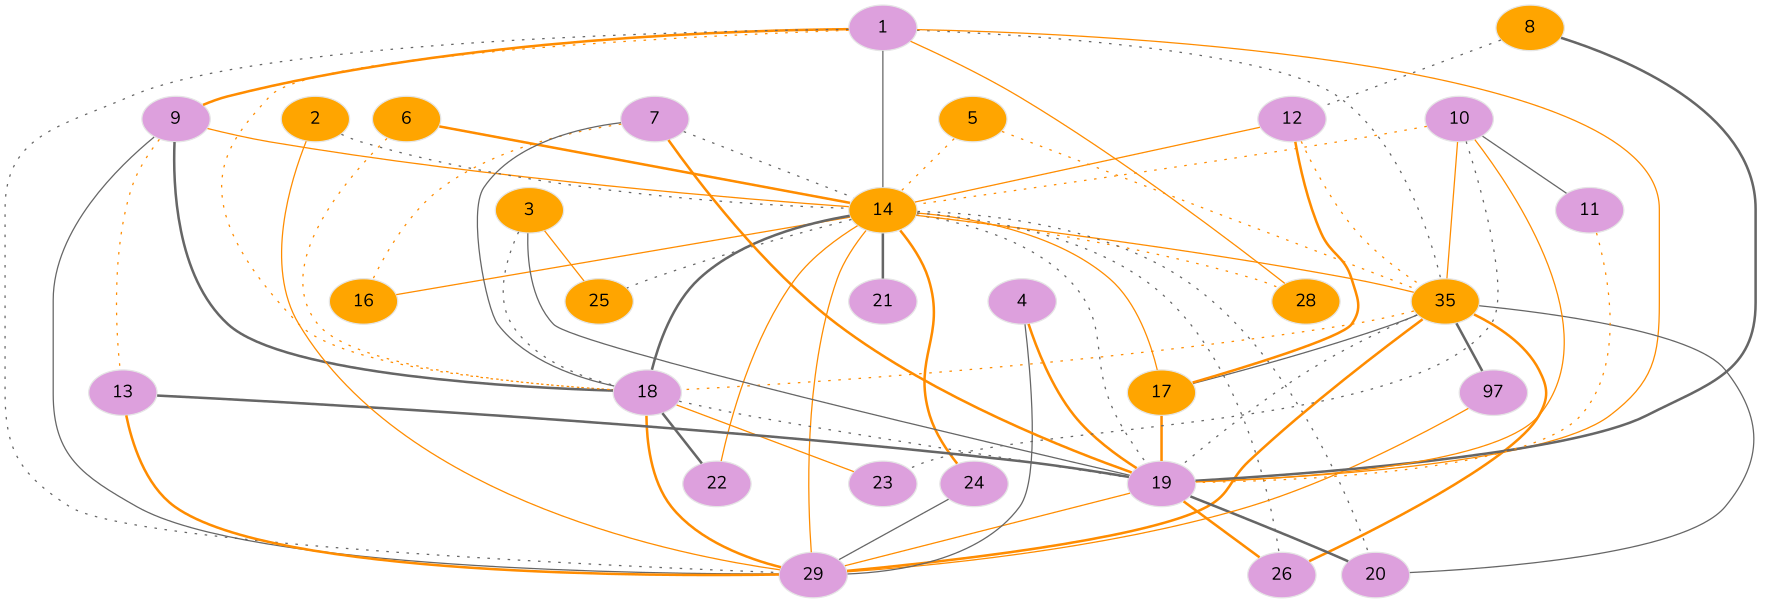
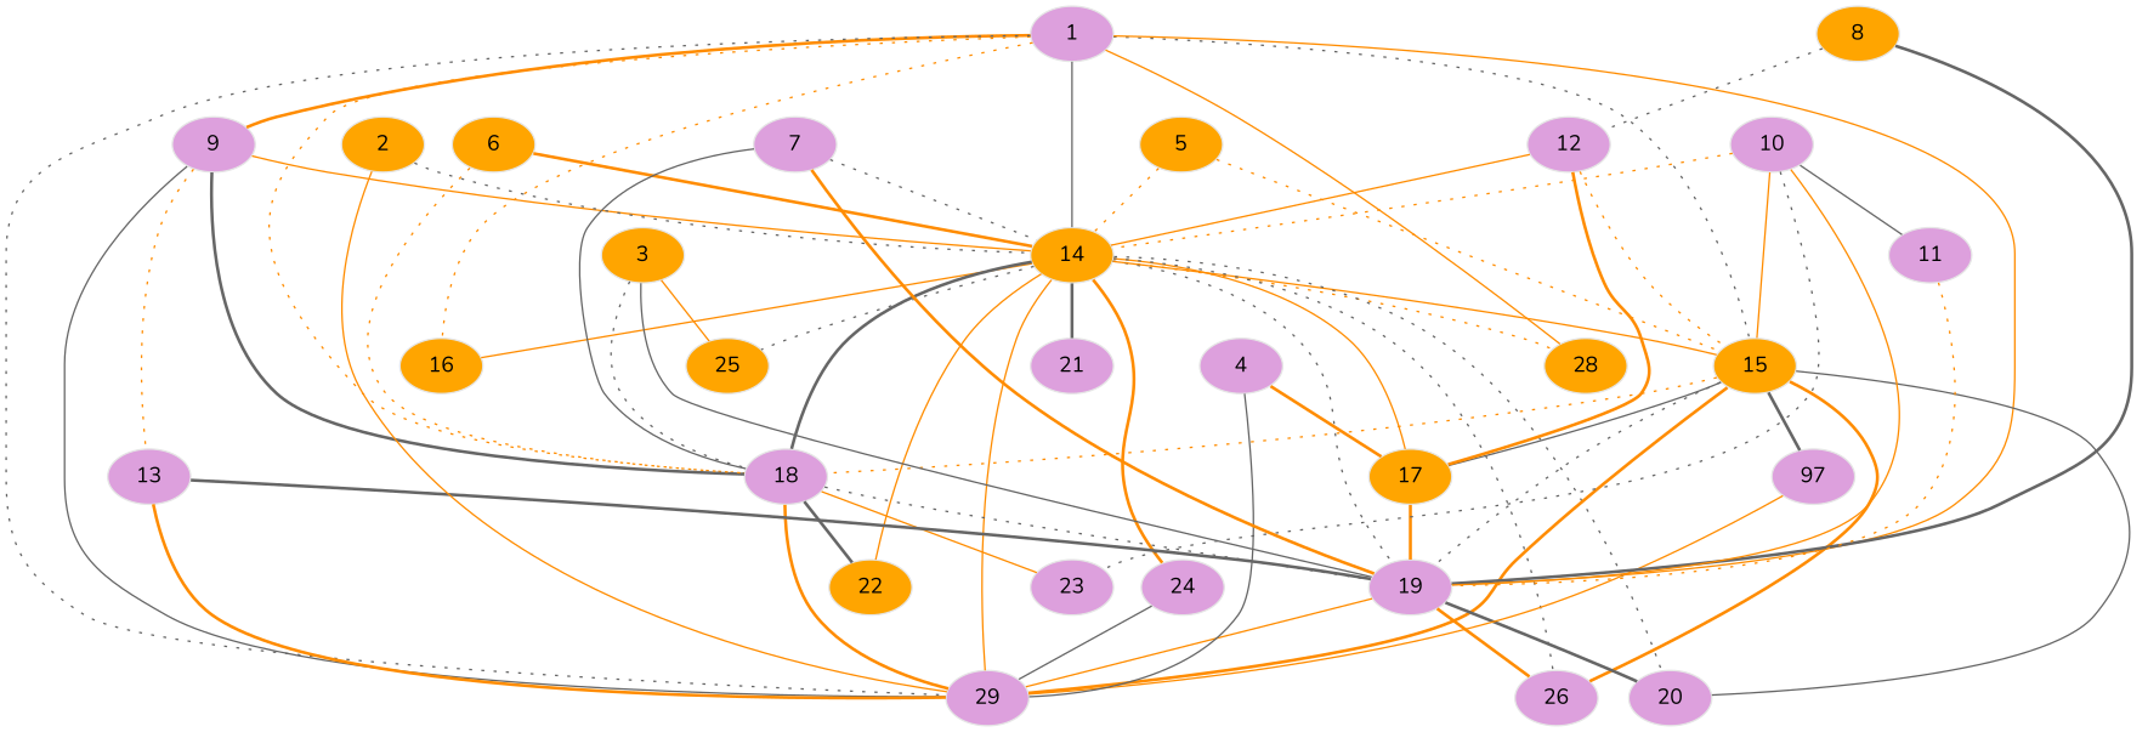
  graph {
    fontname=Nunito
    node [color=gray90 fillcolor=plum fontname=Nunito style=filled]
    edge [color=darkorange fontname=Nunito style=solid weight=1.0]
    1
    9
    14 [fillcolor=orange]
-   15 [fillcolor=orange label=35]
+   15 [fillcolor=orange]
    16 [fillcolor=orange]
    18
    19
    28 [fillcolor=orange]
    29
    13
    25 [fillcolor=orange]
    17 [fillcolor=orange]
    20
    21
-   22
+   22 [fillcolor=orange]
    24
    26
    n18 [label=97]
    23
    2 [fillcolor=orange]
    3 [fillcolor=orange]
    4
    5 [fillcolor=orange]
    6 [fillcolor=orange]
    7
    8 [fillcolor=orange]
    12
    10
    11
    1 -- 9 [style=bold]
    1 -- 14 [color=gray40 weight=6.0]
    1 -- 15 [color=gray40 style=dotted weight=4.0]
-   7 -- 16 [style=dotted]
+   1 -- 16 [style=dotted]
    1 -- 18 [style=dotted weight=3.0]
    1 -- 19 [weight=6.0]
    1 -- 28
    1 -- 29 [color=gray40 style=dotted weight=3.0]
    9 -- 14
    9 -- 18 [color=gray40 style=bold]
    9 -- 29 [color=gray40]
    9 -- 13 [style=dotted]
    14 -- 15 [weight=2.0]
    14 -- 16 [weight=3.0]
    14 -- 18 [color=gray40 style=bold weight=4.0]
    14 -- 19 [color=gray40 style=dotted weight=4.0]
    14 -- 28 [style=dotted]
    14 -- 29 [weight=3.0]
    14 -- 25 [color=gray40 style=dotted weight=2.0]
    14 -- 17
    14 -- 20 [color=gray40 style=dotted]
    14 -- 21 [color=gray40 style=bold weight=2.0]
    14 -- 22
    14 -- 24 [style=bold]
    14 -- 26 [color=gray40 style=dotted]
    15 -- 18 [style=dotted weight=2.0]
    15 -- 19 [color=gray40 style=dotted weight=2.0]
    15 -- 29 [style=bold]
    15 -- 17 [color=gray40]
    15 -- 20 [color=gray40]
    15 -- 26 [style=bold weight=2.0]
    15 -- n18 [color=gray40 style=bold]
    18 -- 19 [color=gray40 style=dotted weight=3.0]
    18 -- 29 [style=bold]
    18 -- 22 [color=gray40 style=bold]
    18 -- 23
    19 -- 29 [weight=2.0]
    19 -- 20 [color=gray40 style=bold]
    19 -- 26 [style=bold]
    13 -- 19 [color=gray40 style=bold]
    13 -- 29 [style=bold]
    17 -- 19 [style=bold weight=3.0]
    24 -- 29 [color=gray40]
    n18 -- 29
    2 -- 14 [color=gray40 style=dotted]
    2 -- 29
    3 -- 18 [color=gray40 style=dotted]
    3 -- 19 [color=gray40]
    3 -- 25
    4 -- 29 [color=gray40]
-   4 -- 19 [style=bold]
+   4 -- 17 [style=bold]
    5 -- 14 [style=dotted]
    5 -- 15 [style=dotted]
    6 -- 14 [style=bold]
    6 -- 18 [style=dotted]
    7 -- 14 [color=gray40 style=dotted]
    7 -- 18 [color=gray40]
    7 -- 19 [style=bold]
    8 -- 19 [color=gray40 style=bold]
    8 -- 12 [color=gray40 style=dotted]
    12 -- 14
    12 -- 15 [style=dotted]
    12 -- 17 [style=bold]
    10 -- 14 [style=dotted weight=2.0]
    10 -- 15
    10 -- 19
    10 -- 23 [color=gray40 style=dotted]
    10 -- 11 [color=gray40]
    11 -- 19 [style=dotted]
  }
